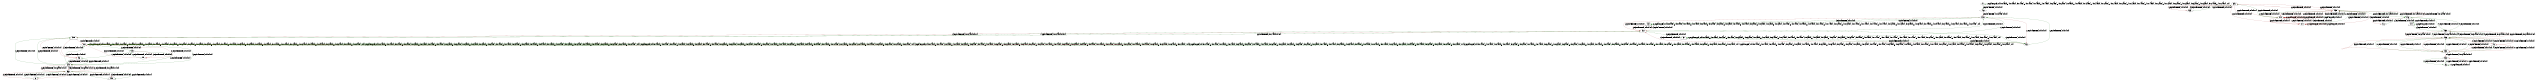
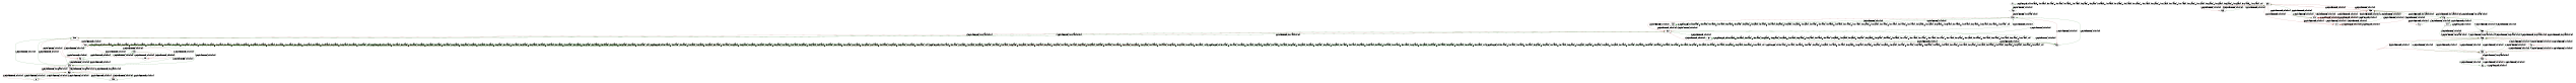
  digraph {
    node [shape=diamond]
    edge [color=darkgreen]
    b1
    d42p
    d42m
    b59 [shape=trapezium]
    d27p [shape=trapezium]
    b58
    d27m [shape=trapezium]
    b57 [shape=trapezium]
    b98 [shape=trapezium]
    b100
    d9p
    n12 [label=d34m shape=trapezium]
    b99
    d33p
    b6 [shape=trapezium]
    d40m [shape=trapezium]
    gf15 [shape=trapezium]
    d39p
    d48m [shape=trapezium]
    b140 [shape=trapezium]
    b141
    d48p
    b18
    b19 [shape=trapezium]
    d50m
    d50p
    d57m [shape=trapezium]
    b8 [shape=trapezium]
    d57p
    b86
    b1 -> b1 [label="1-toggle[TOGGLE];/null/door0[false]:=!(door0[false]); door1[false]:=!(door1[false]); door4[false]:=!(door4[false]); door6[false]:=!(door6[false]); door9[false]:=!(door9[false]); door42[false]:=!(door42[false]); door12[false]:=!(door12[false]); door13[false]:=!(door13[false]); door14[false]:=!(door14[false]); door18[false]:=!(door18[false]); door23[false]:=!(door23[false]); door58[false]:=!(door58[false]); door27[false]:=!(door27[false]); /null"]
    b1 -> d42p [label="2-explore[EXPLORE];/null/null/null"]
    d42p -> d42m [color=brown label="3-explore[EXPLORE];/door42[false]/null/null"]
    d42m -> b59 [label="4-explore[EXPLORE];/null/null/null"]
    d42m -> b59 [label="17-explore[EXPLORE];/null/null/null"]
    d42m -> d27p [color=brown label="28-explore[EXPLORE];/null/null/null"]
    d42m -> b58 [color=brown label="21-explore[EXPLORE];/null/null/null"]
    b59 -> b59 [label="18-toggle[TOGGLE];/null/door0[false]:=!(door0[false]); door1[false]:=!(door1[false]); door2[false]:=!(door2[false]); door3[false]:=!(door3[false]); door4[false]:=!(door4[false]); door5[false]:=!(door5[false]); door6[false]:=!(door6[false]); door7[false]:=!(door7[false]); door9[false]:=!(door9[false]); door11[false]:=!(door11[false]); door13[false]:=!(door13[false]); door14[false]:=!(door14[false]); door47[false]:=!(door47[false]); door48[false]:=!(door48[false]); door50[false]:=!(door50[false]); door19[false]:=!(door19[false]); door57[false]:=!(door57[false]); door27[false]:=!(door27[false]); /null"]
    b59 -> d27p [color=brown label="5-explore[EXPLORE];/null/null/null"]
    b59 -> d27p [color=brown label="19-explore[EXPLORE];/null/null/null"]
    d27p -> d42m [label="20-explore[EXPLORE];/null/null/null"]
    d27p -> b58 [label="15-explore[EXPLORE];/null/null/null"]
    d27p -> d27m [label="6-explore[EXPLORE];/door27[false]/null/null"]
    d27p -> d27m [color=brown label="29-explore[EXPLORE];/door27[false]/null/null"]
    d27p -> b57 [label="25-explore[EXPLORE];/null/null/null"]
    b58 -> d42m [label="16-explore[EXPLORE];/null/null/null"]
    b58 -> d27p [color=brown label="24-explore[EXPLORE];/null/null/null"]
    b58 -> b57 [label="22-explore[EXPLORE];/null/null/null"]
    d27m -> d27p [label="14-explore[EXPLORE];/door27[false]/null/null"]
    d27m -> b98 [color=brown label="7-explore[EXPLORE];/null/null/null"]
    d27m -> b98 [color=brown label="34-explore[EXPLORE];/null/null/null"]
    d27m -> b100 [color=brown label="30-explore[EXPLORE];/null/null/null"]
    b57 -> d42m [label="27-explore[EXPLORE];/null/null/null"]
    b57 -> b58 [label="23-explore[EXPLORE];/null/null/null"]
    b57 -> b57 [label="26-toggle[TOGGLE];/null/door0[false]:=!(door0[false]); door1[false]:=!(door1[false]); door33[false]:=!(door33[false]); door2[false]:=!(door2[false]); door34[false]:=!(door34[false]); door4[false]:=!(door4[false]); door5[false]:=!(door5[false]); door6[false]:=!(door6[false]); door38[false]:=!(door38[false]); door9[false]:=!(door9[false]); door11[false]:=!(door11[false]); door14[false]:=!(door14[false]); door17[false]:=!(door17[false]); door18[false]:=!(door18[false]); door19[false]:=!(door19[false]); door24[false]:=!(door24[false]); door27[false]:=!(door27[false]); /null"]
+   b98 -> d9p [label="8-explore[EXPLORE];/null/null/null"]
    b98 -> n12 [label="12-explore[EXPLORE];/null/null/null"]
    b98 -> n12 [label="35-explore[EXPLORE];/null/null/null"]
    b100 -> b100 [label="39-toggle[TOGGLE];/null/door1[false]:=!(door1[false]); door2[false]:=!(door2[false]); door3[false]:=!(door3[false]); door4[false]:=!(door4[false]); door36[false]:=!(door36[false]); door5[false]:=!(door5[false]); door6[false]:=!(door6[false]); door7[false]:=!(door7[false]); door39[false]:=!(door39[false]); door9[false]:=!(door9[false]); door10[false]:=!(door10[false]); door13[false]:=!(door13[false]); door49[false]:=!(door49[false]); door52[false]:=!(door52[false]); door22[false]:=!(door22[false]); /null"]
    b100 -> b100 [color=brown label="40-toggle[TOGGLE];/null/door1[false]:=!(door1[false]); door2[false]:=!(door2[false]); door3[false]:=!(door3[false]); door4[false]:=!(door4[false]); door36[false]:=!(door36[false]); door5[false]:=!(door5[false]); door6[false]:=!(door6[false]); door7[false]:=!(door7[false]); door39[false]:=!(door39[false]); door9[false]:=!(door9[false]); door10[false]:=!(door10[false]); door13[false]:=!(door13[false]); door49[false]:=!(door49[false]); door52[false]:=!(door52[false]); door22[false]:=!(door22[false]); /null"]
    b100 -> b100 [label="41-toggle[TOGGLE];/null/door1[false]:=!(door1[false]); door2[false]:=!(door2[false]); door3[false]:=!(door3[false]); door4[false]:=!(door4[false]); door36[false]:=!(door36[false]); door5[false]:=!(door5[false]); door6[false]:=!(door6[false]); door7[false]:=!(door7[false]); door39[false]:=!(door39[false]); door9[false]:=!(door9[false]); door10[false]:=!(door10[false]); door13[false]:=!(door13[false]); door49[false]:=!(door49[false]); door52[false]:=!(door52[false]); door22[false]:=!(door22[false]); /null"]
    b100 -> b100 [label="44-toggle[TOGGLE];/null/door1[false]:=!(door1[false]); door2[false]:=!(door2[false]); door3[false]:=!(door3[false]); door4[false]:=!(door4[false]); door36[false]:=!(door36[false]); door5[false]:=!(door5[false]); door6[false]:=!(door6[false]); door7[false]:=!(door7[false]); door39[false]:=!(door39[false]); door9[false]:=!(door9[false]); door10[false]:=!(door10[false]); door13[false]:=!(door13[false]); door49[false]:=!(door49[false]); door52[false]:=!(door52[false]); door22[false]:=!(door22[false]); /null"]
    b100 -> b100 [color=brown label="45-toggle[TOGGLE];/null/door1[false]:=!(door1[false]); door2[false]:=!(door2[false]); door3[false]:=!(door3[false]); door4[false]:=!(door4[false]); door36[false]:=!(door36[false]); door5[false]:=!(door5[false]); door6[false]:=!(door6[false]); door7[false]:=!(door7[false]); door39[false]:=!(door39[false]); door9[false]:=!(door9[false]); door10[false]:=!(door10[false]); door13[false]:=!(door13[false]); door49[false]:=!(door49[false]); door52[false]:=!(door52[false]); door22[false]:=!(door22[false]); /null"]
    b100 -> b100 [label="46-toggle[TOGGLE];/null/door1[false]:=!(door1[false]); door2[false]:=!(door2[false]); door3[false]:=!(door3[false]); door4[false]:=!(door4[false]); door36[false]:=!(door36[false]); door5[false]:=!(door5[false]); door6[false]:=!(door6[false]); door7[false]:=!(door7[false]); door39[false]:=!(door39[false]); door9[false]:=!(door9[false]); door10[false]:=!(door10[false]); door13[false]:=!(door13[false]); door49[false]:=!(door49[false]); door52[false]:=!(door52[false]); door22[false]:=!(door22[false]); /null"]
    b100 -> b100 [label="47-toggle[TOGGLE];/null/door1[false]:=!(door1[false]); door2[false]:=!(door2[false]); door3[false]:=!(door3[false]); door4[false]:=!(door4[false]); door36[false]:=!(door36[false]); door5[false]:=!(door5[false]); door6[false]:=!(door6[false]); door7[false]:=!(door7[false]); door39[false]:=!(door39[false]); door9[false]:=!(door9[false]); door10[false]:=!(door10[false]); door13[false]:=!(door13[false]); door49[false]:=!(door49[false]); door52[false]:=!(door52[false]); door22[false]:=!(door22[false]); /null"]
    b100 -> d9p [label="31-explore[EXPLORE];/null/null/null"]
    b100 -> n12 [label="48-explore[EXPLORE];/null/null/null"]
    b100 -> b99 [color=brown label="42-explore[EXPLORE];/null/null/null"]
    d9p -> b98 [label="11-explore[EXPLORE];/null/null/null"]
    d9p -> n12 [label="32-explore[EXPLORE];/null/null/null"]
    d9p -> b99 [color=brown label="9-explore[EXPLORE];/null/null/null"]
    n12 -> d27m [label="13-explore[EXPLORE];/null/null/null"]
    n12 -> d27m [label="33-explore[EXPLORE];/null/null/null"]
    n12 -> b100 [label="38-explore[EXPLORE];/null/null/null"]
    n12 -> d33p [color=brown label="36-explore[EXPLORE];/door33[false]/null/null"]
    n12 -> d33p [color=brown label="49-explore[EXPLORE];/door33[false]/null/null"]
    b99 -> b100 [color=brown label="43-explore[EXPLORE];/null/null/null"]
    b99 -> d9p [label="10-explore[EXPLORE];/null/null/null"]
    d33p -> n12 [color=brown label="37-explore[EXPLORE];/door33[false]/null/null"]
    d33p -> b6 [label="50-explore[EXPLORE];/null/null/null"]
    d33p -> b6 [color=brown label="52-explore[EXPLORE];/null/null/null"]
    d33p -> d40m [color=brown label="54-explore[EXPLORE];/null/null/null"]
    d33p -> d40m [label="56-explore[EXPLORE];/null/null/null"]
    b6 -> d33p [color=brown label="51-explore[EXPLORE];/null/null/null"]
    b6 -> d33p [label="53-explore[EXPLORE];/null/null/null"]
    d40m -> d33p [label="55-explore[EXPLORE];/null/null/null"]
    gf15 -> d39p [color=brown label="76-explore[EXPLORE];/null/null/null"]
    gf15 -> d48m [color=brown label="60-explore[EXPLORE];/null/null/null"]
    gf15 -> b140 [color=brown label="67-explore[EXPLORE];/null/null/null"]
    gf15 -> b141 [color=brown label="78-explore[EXPLORE];/null/null/null"]
    d39p -> gf15 [color=brown label="59-explore[EXPLORE];/null/null/null"]
    d39p -> gf15 [label="77-explore[EXPLORE];/null/null/null"]
    d48m -> gf15 [color=brown label="66-explore[EXPLORE];/null/null/null"]
    d48m -> b140 [label="61-explore[EXPLORE];/null/null/null"]
    d48m -> b140 [color=brown label="70-explore[EXPLORE];/null/null/null"]
    d48m -> b140 [color=brown label="80-explore[EXPLORE];/null/null/null"]
    d48m -> d48p [label="82-explore[EXPLORE];/door48[false]/null/null"]
    d48m -> d48p [label="86-explore[EXPLORE];/door48[false]/null/null"]
    b140 -> gf15 [label="75-explore[EXPLORE];/null/null/null"]
    b140 -> d48m [color=brown label="69-explore[EXPLORE];/null/null/null"]
    b140 -> d48m [label="81-explore[EXPLORE];/null/null/null"]
    b140 -> b140 [color=brown label="62-toggle[TOGGLE];/null/null/null"]
    b140 -> b140 [color=brown label="68-toggle[TOGGLE];/null/null/null"]
    b140 -> b140 [color=brown label="71-toggle[TOGGLE];/null/null/null"]
    b140 -> b141 [color=brown label="63-explore[EXPLORE];/null/null/null"]
    b140 -> b141 [color=brown label="72-explore[EXPLORE];/null/null/null"]
    b141 -> d48m [label="65-explore[EXPLORE];/null/null/null"]
    b141 -> d48m [color=brown label="79-explore[EXPLORE];/null/null/null"]
    b141 -> b140 [color=brown label="74-explore[EXPLORE];/null/null/null"]
    b141 -> b141 [color=brown label="64-toggle[TOGGLE];/null/null/null"]
    b141 -> b141 [color=brown label="73-toggle[TOGGLE];/null/null/null"]
    d48p -> d48m [color=brown label="85-explore[EXPLORE];/door48[false]/null/null"]
    d48p -> b18 [color=brown label="83-explore[EXPLORE];/null/null/null"]
    d48p -> b19 [label="87-explore[EXPLORE];/null/null/null"]
    d48p -> d50m [label="91-explore[EXPLORE];/null/null/null"]
    b18 -> d48p [label="84-explore[EXPLORE];/null/null/null"]
    b19 -> b19 [label="88-toggle[TOGGLE];/null/null/null"]
-   b19 -> d50m [label="89-explore[EXPLORE];/null/null/null"]
+   b19 -> d50p [label="89-explore[EXPLORE];/null/null/null"]
    d50m -> d48p [label="90-explore[EXPLORE];/null/null/null"]
    d50m -> d50p [color=brown label="92-explore[EXPLORE];/door50[false]/null/null"]
    d50m -> d50p [label="97-explore[EXPLORE];/door50[false]/null/null"]
    d50m -> d50p [label="99-explore[EXPLORE];/door50[false]/null/null"]
    d50p -> d50m [label="96-explore[EXPLORE];/door50[false]/null/null"]
    d50p -> d50m [color=brown label="98-explore[EXPLORE];/door50[false]/null/null"]
    d50p -> d57m [color=brown label="93-explore[EXPLORE];/null/null/null"]
    d50p -> d57m [label="100-explore[EXPLORE];/null/null/null"]
    d50p -> d57m [label="106-explore[EXPLORE];/null/null/null"]
    d50p -> d57m [color=brown label="108-explore[EXPLORE];/null/null/null"]
    d50p -> b8 [color=brown label="104-explore[EXPLORE];/null/null/null"]
    d57m -> d50p [label="103-explore[EXPLORE];/null/null/null"]
    d57m -> d50p [label="107-explore[EXPLORE];/null/null/null"]
    d57m -> b8 [label="94-explore[EXPLORE];/null/null/null"]
    d57m -> b8 [color=brown label="101-explore[EXPLORE];/null/null/null"]
    d57m -> d57p [color=brown label="109-explore[EXPLORE];/door57[false]/null/null"]
    b8 -> d50p [label="95-explore[EXPLORE];/null/null/null"]
    b8 -> d50p [color=brown label="105-explore[EXPLORE];/null/null/null"]
    b8 -> d57m [color=brown label="102-explore[EXPLORE];/null/null/null"]
    d57p -> b86 [label="110-explore[EXPLORE];/null/null/null"]
    d57p -> b86 [label="112-explore[EXPLORE];/null/null/null"]
    b86 -> d57p [color=brown label="111-explore[EXPLORE];/null/null/null"]
    b86 -> b86 [label="113-toggle[TOGGLE];/null/null/null"]
  }
